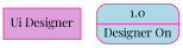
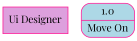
  digraph {
    fontname="Playfair Display"
    node [style=filled color=deeppink fontname="Playfair Display"]
    n1 [label="Ui Designer" shape=box fillcolor=plum]
-   n2 [label="{<f0> 1.0|<f1> Designer On }" shape=Mrecord fillcolor=lightblue]
+   n2 [label="{<f0> 1.0|<f1> Move On }" shape=Mrecord fillcolor=lightblue]
  }
